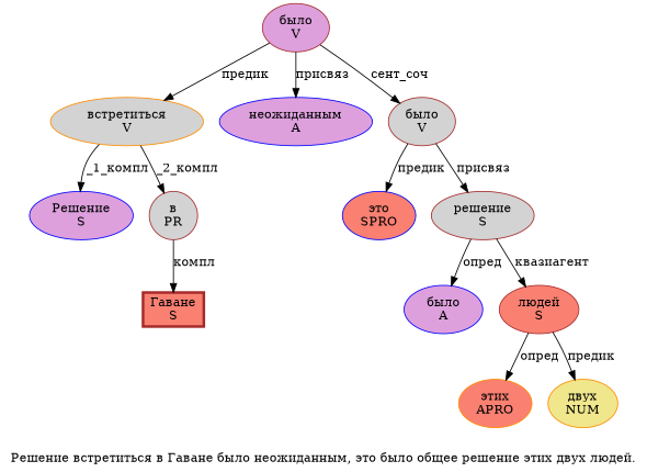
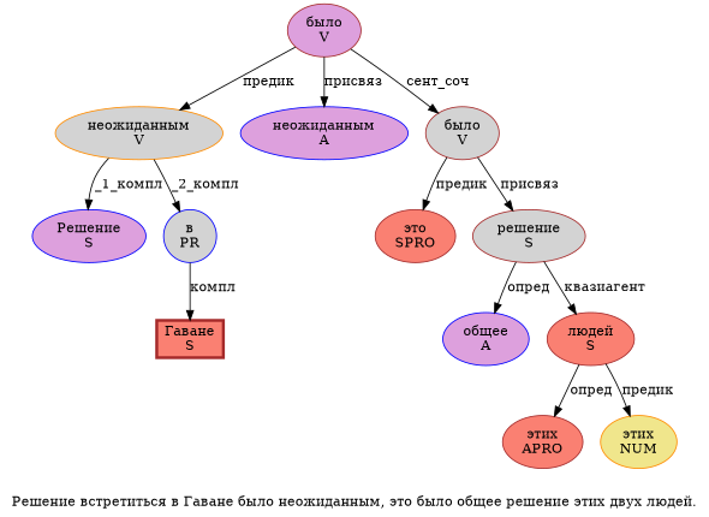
  digraph {
    label="Решение встретиться в Гаване было неожиданным, это было общее решение этих двух людей."
    node [color=brown fillcolor=plum penwidth=1 shape=ellipse style=filled]
    n1 [color=blue label="Решение\nS"]
-   n2 [color=darkorange fillcolor=lightgrey label="встретиться\nV"]
-   n3 [fillcolor=lightgrey label="в\nPR"]
+   n2 [color=darkorange fillcolor=lightgrey label="неожиданным\nV"]
+   n3 [color=blue fillcolor=lightgrey label="в\nPR"]
    n4 [fillcolor=salmon label="Гаване\nS" penwidth=3 shape=box]
    n5 [label="было\nV"]
    n6 [color=blue label="неожиданным\nA"]
    n7 [fillcolor=lightgrey label="было\nV"]
-   n8 [color=blue fillcolor=salmon label="это\nSPRO"]
+   n8 [fillcolor=salmon label="это\nSPRO"]
    n9 [fillcolor=lightgrey label="решение\nS"]
-   n10 [color=blue label="было\nA"]
+   n10 [color=blue label="общее\nA"]
    n11 [fillcolor=salmon label="людей\nS"]
-   n12 [color=darkorange fillcolor=salmon label="этих\nAPRO"]
-   n13 [color=darkorange fillcolor=khaki label="двух\nNUM"]
+   n12 [fillcolor=salmon label="этих\nAPRO"]
+   n13 [color=darkorange fillcolor=khaki label="этих\nNUM"]
    n2 -> n1 [label="_1_компл"]
    n2 -> n3 [label="_2_компл"]
    n3 -> n4 [label="компл"]
    n5 -> n2 [label="предик"]
    n5 -> n6 [label="присвяз"]
    n5 -> n7 [label="сент_соч"]
    n7 -> n8 [label="предик"]
    n7 -> n9 [label="присвяз"]
    n9 -> n10 [label="опред"]
    n9 -> n11 [label="квазиагент"]
    n11 -> n12 [label="опред"]
    n11 -> n13 [label="предик"]
  }
